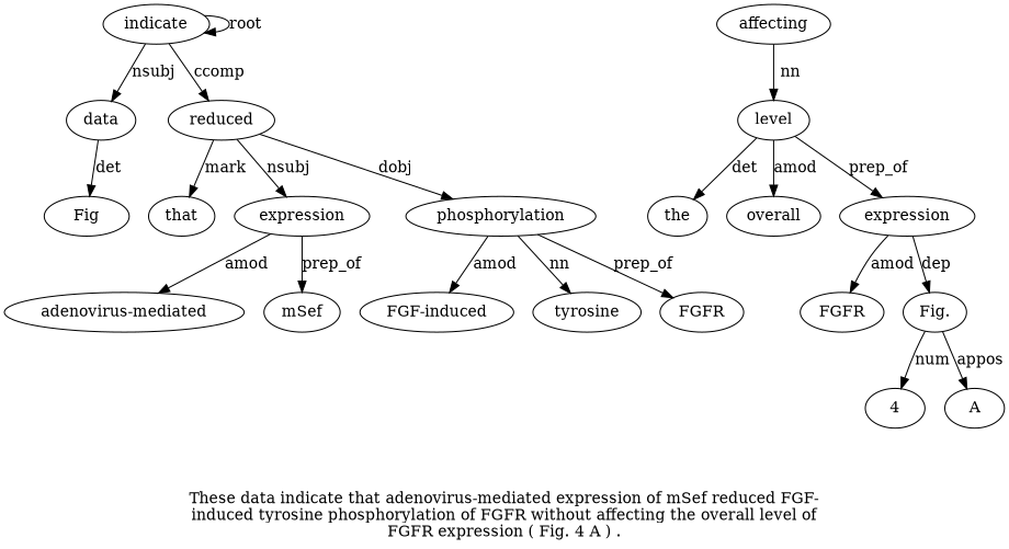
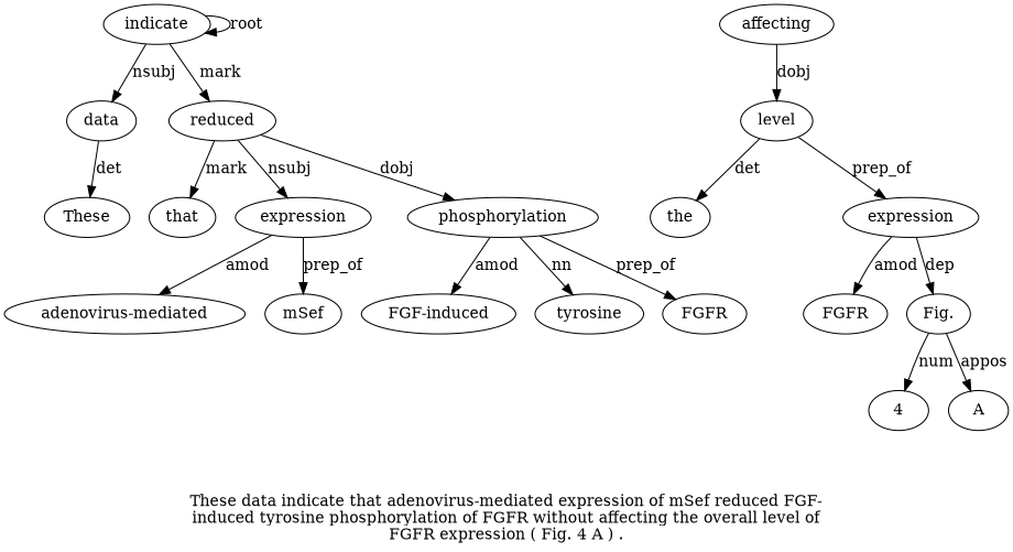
  digraph {
    label="These data indicate that adenovirus-mediated expression of mSef reduced FGF-\ninduced tyrosine phosphorylation of FGFR without affecting the overall level of\nFGFR expression ( Fig. 4 A ) ."
    node [fillcolor=white style=filled]
    n1 [label=data]
-   n2 [label=Fig]
+   n2 [label=These]
    n3 [label=indicate]
    n4 [label=reduced]
    n5 [label=that]
    n6 [label=expression]
    n7 [label=phosphorylation]
    n8 [label="adenovirus-mediated"]
    n9 [label=mSef]
    n10 [label="FGF-induced"]
    n11 [label=tyrosine]
    n12 [label=FGFR]
    n13 [label=affecting]
    n14 [label=level]
    n15 [label=the]
-   n16 [label=overall]
    n17 [label=expression]
    n18 [label=FGFR]
    n19 [label="Fig."]
    n20 [label=4]
    n21 [label=A]
    n1 -> n2 [label=det]
    n3 -> n1 [label=nsubj]
    n3 -> n3 [label=root]
-   n3 -> n4 [label=ccomp]
+   n3 -> n4 [label=mark]
    n4 -> n5 [label=mark]
    n4 -> n6 [label=nsubj]
    n4 -> n7 [label=dobj]
    n6 -> n8 [label=amod]
    n6 -> n9 [label=prep_of]
    n7 -> n10 [label=amod]
    n7 -> n11 [label=nn]
    n7 -> n12 [label=prep_of]
-   n13 -> n14 [label=nn]
+   n13 -> n14 [label=dobj]
    n14 -> n15 [label=det]
-   n14 -> n16 [label=amod]
    n14 -> n17 [label=prep_of]
    n17 -> n18 [label=amod]
    n17 -> n19 [label=dep]
    n19 -> n20 [label=num]
    n19 -> n21 [label=appos]
  }
